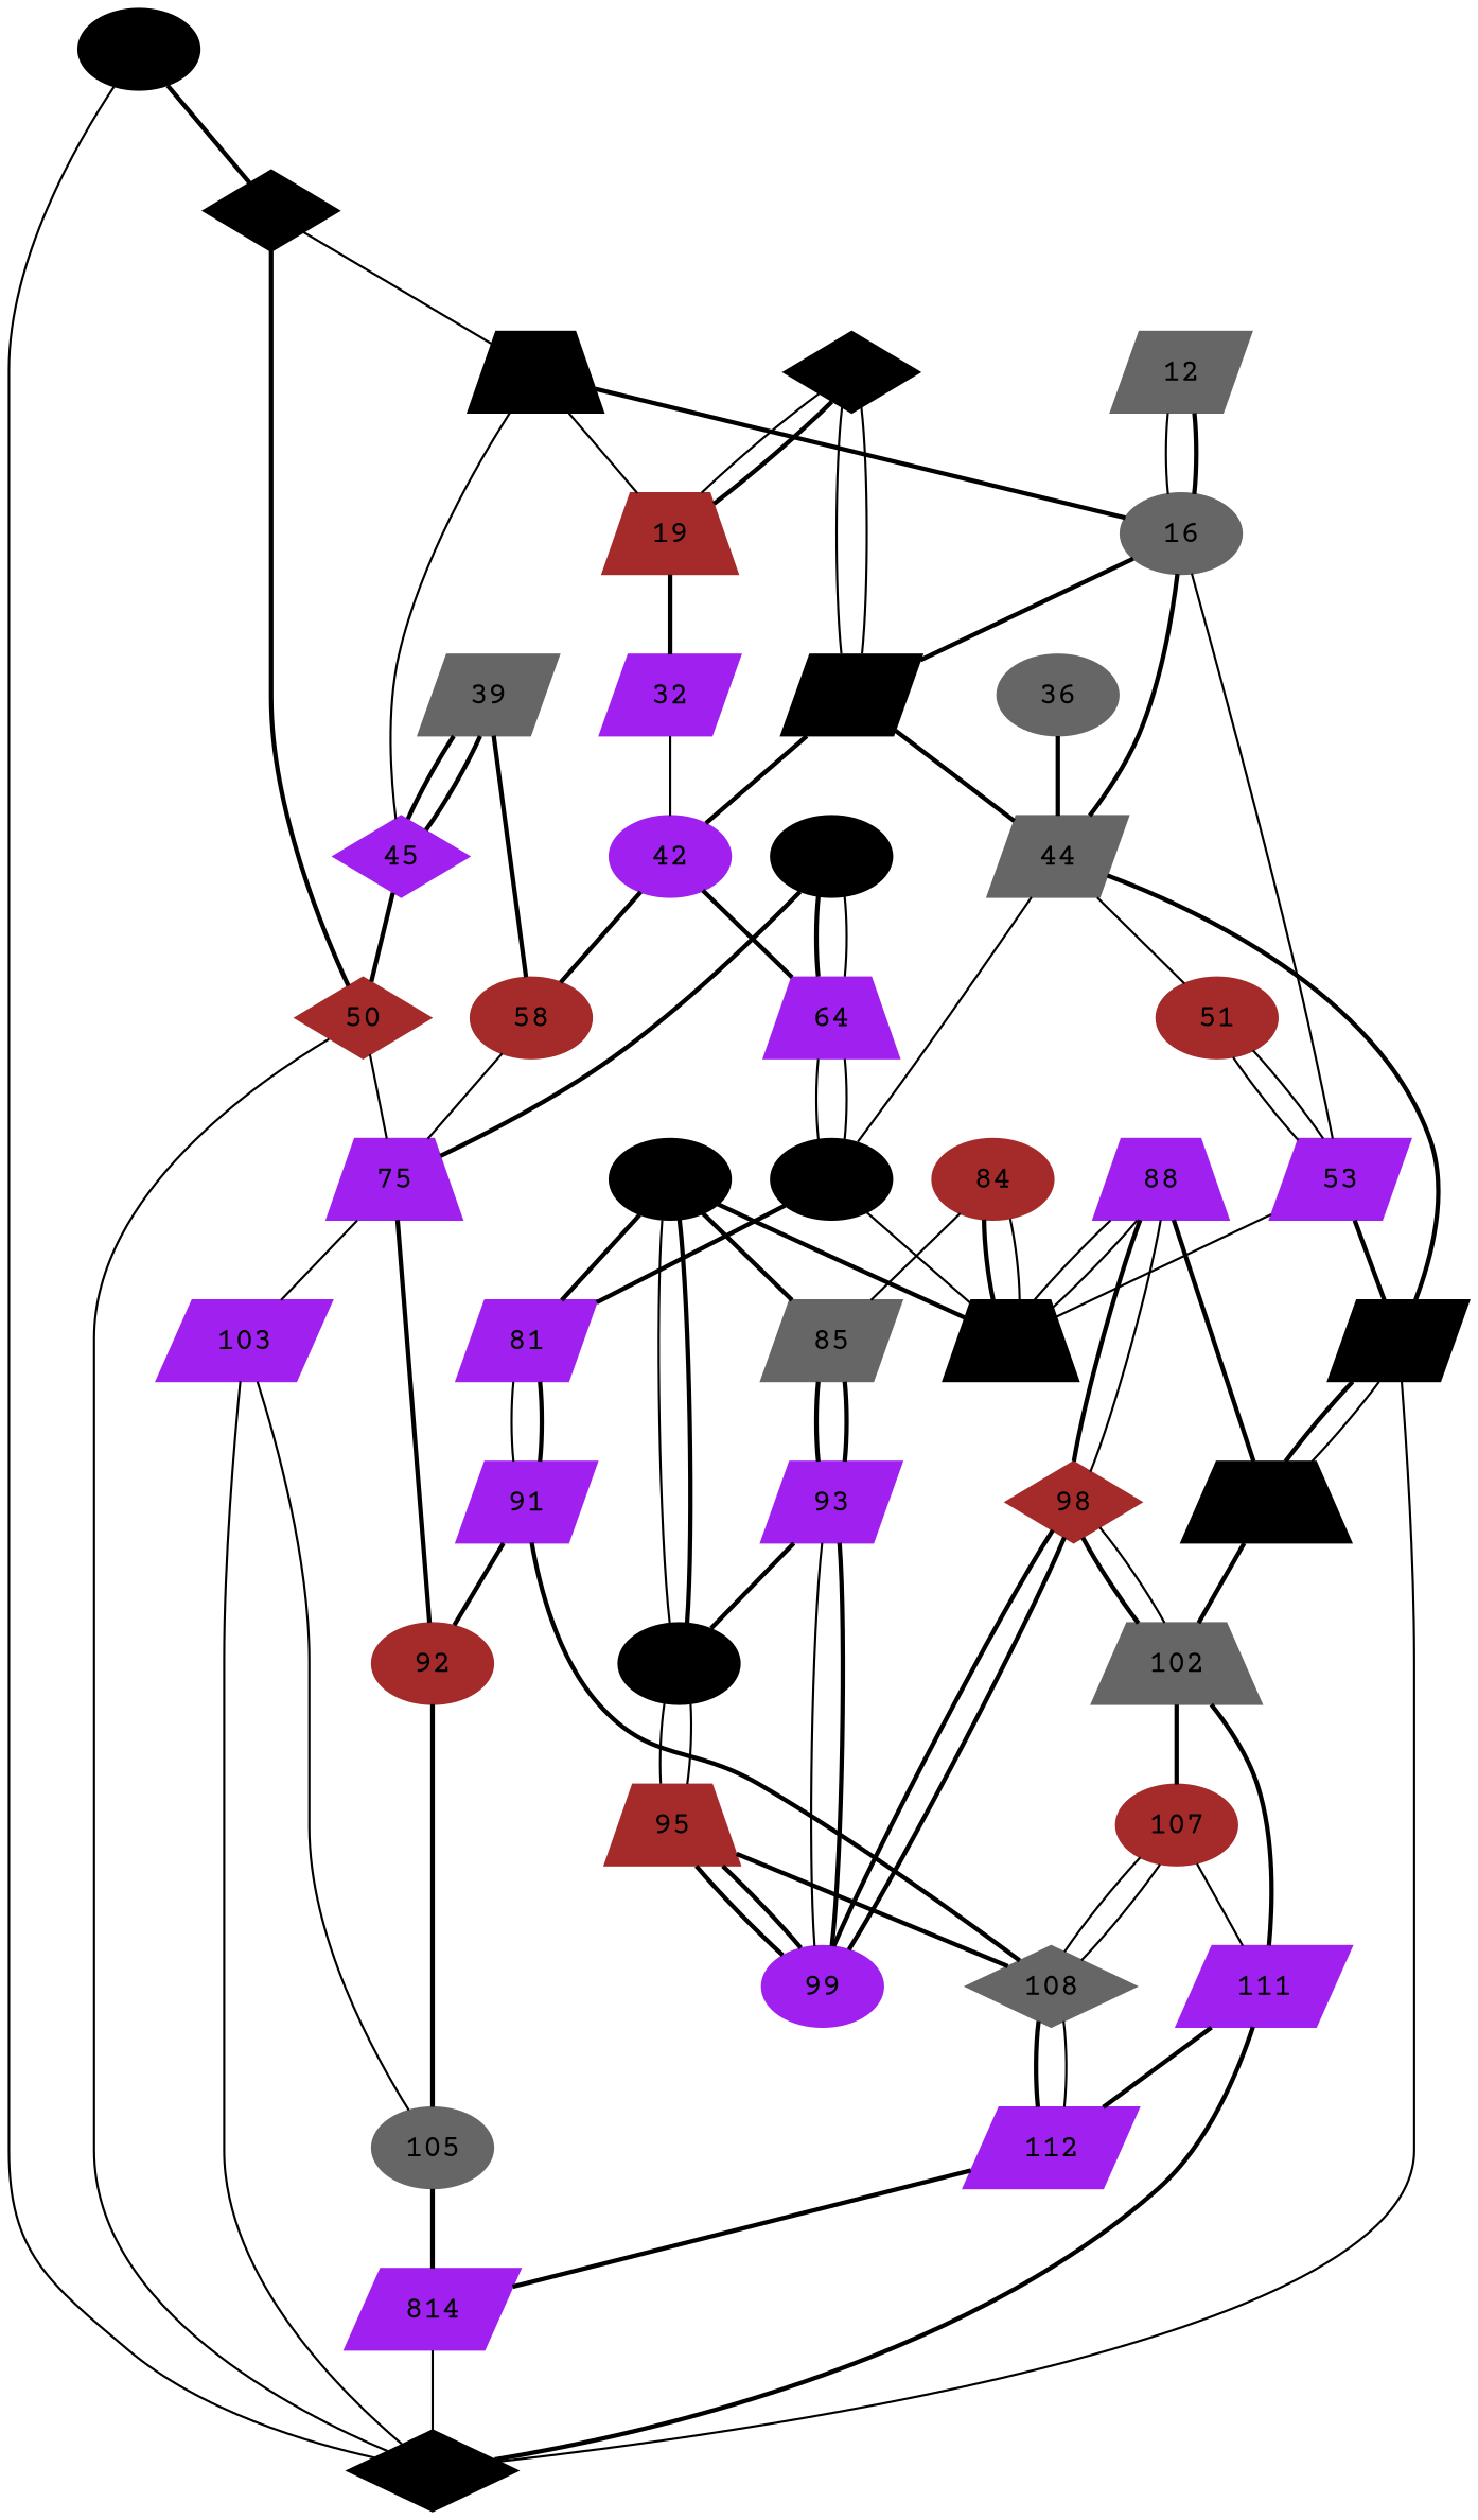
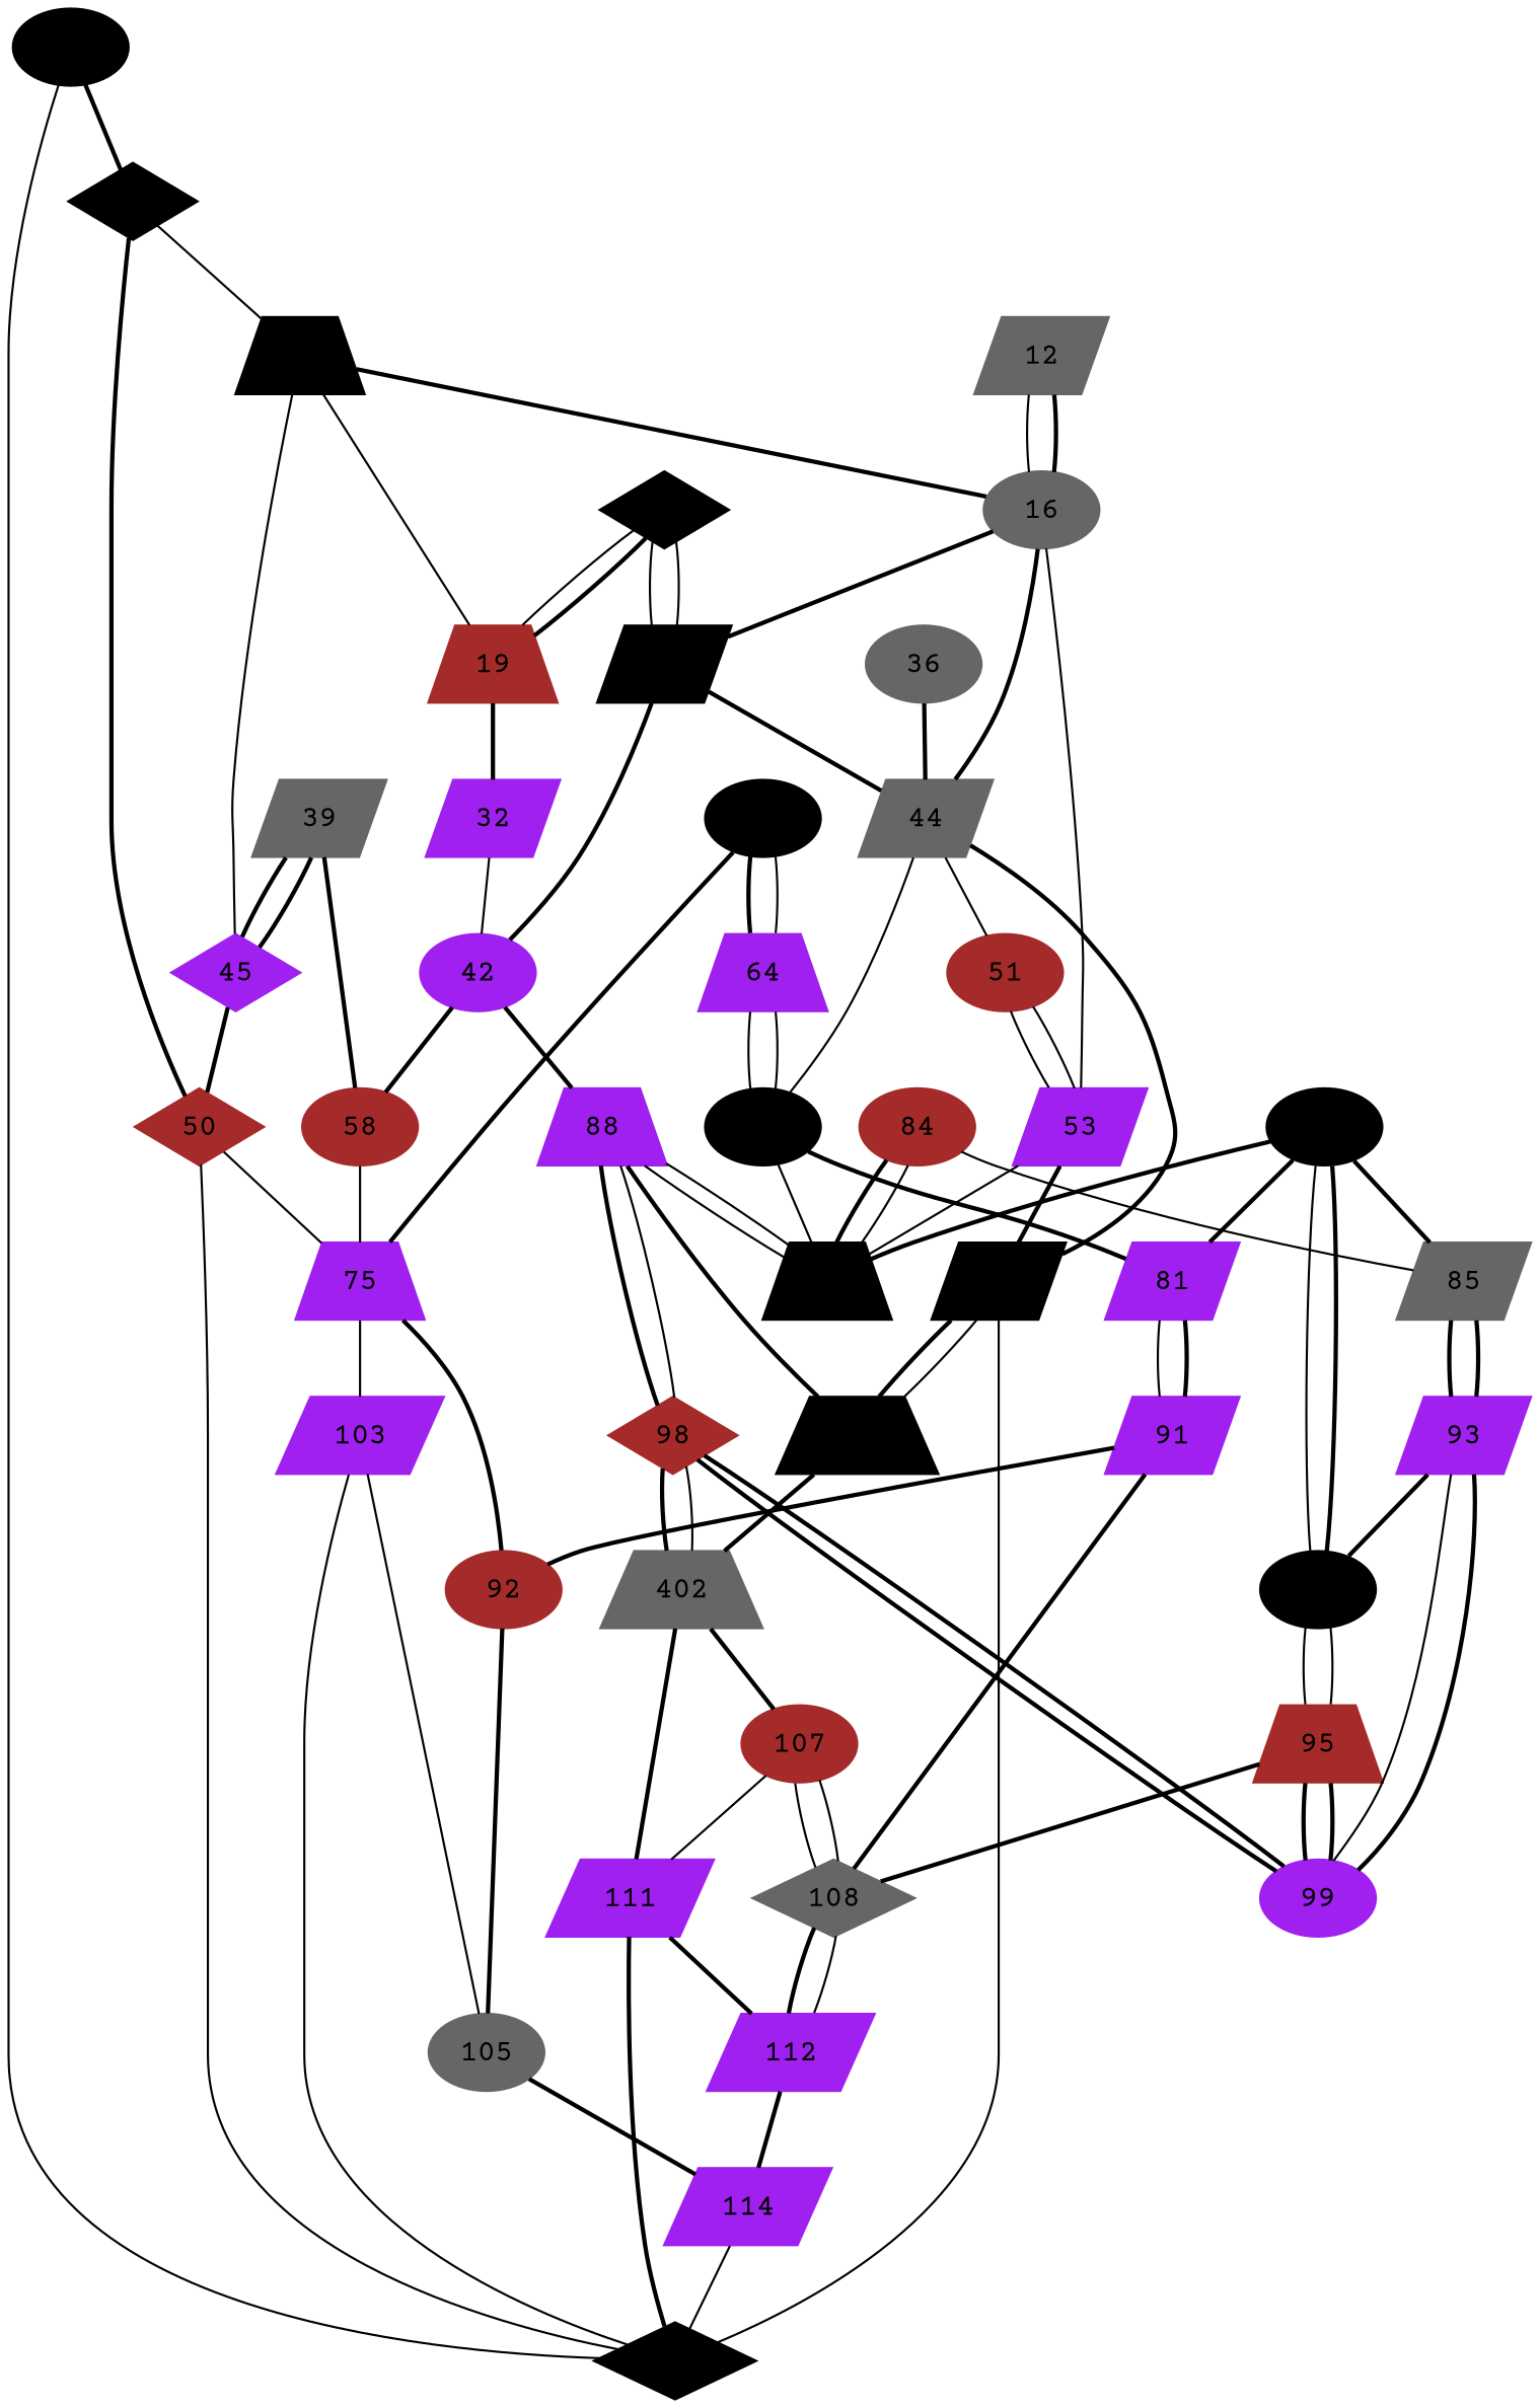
  graph {
    fontname="Courier Prime"
    node [color=purple fontname="Courier Prime" shape=ellipse style=filled]
    edge [fontname="Courier Prime" style=bold]
    6 [color=black]
    10 [color=black shape=diamond super="+9"]
    115 [color=black shape=diamond super="+71"]
    13 [color=black shape=trapezium super="+8"]
    50 [color=brown shape=diamond super="+25+11+24+49"]
    16 [color=gray40 super="+2+7"]
    19 [color=brown shape=trapezium super="+15"]
    45 [shape=diamond super="+30+29"]
    75 [shape=trapezium super="+72+68+74"]
    12 [color=gray40 shape=parallelogram]
    33 [color=black shape=parallelogram super="+23+17"]
    44 [color=gray40 shape=parallelogram super="+22+21+20"]
    53 [shape=parallelogram super="+52+41"]
    32 [shape=parallelogram super="+31"]
    42 [super="+35+37"]
    51 [color=brown super="+43"]
    66 [color=black super="+65"]
    90 [color=black shape=parallelogram super="+4+86"]
    18 [color=black shape=diamond]
    58 [color=brown super="+55"]
    64 [shape=trapezium super="+47+48"]
    36 [color=gray40 super="+26"]
    89 [color=black shape=trapezium super="+83"]
    39 [color=gray40 shape=parallelogram]
    81 [shape=parallelogram super="+67"]
    100 [color=black shape=trapezium super="+87"]
    92 [color=brown super="+77"]
    103 [shape=parallelogram super="+76+70"]
    56 [color=black]
    91 [shape=parallelogram]
    105 [color=gray40 super="+104"]
    80 [color=black super="+79"]
    85 [color=gray40 shape=parallelogram]
    94 [color=black]
    93 [shape=parallelogram]
    95 [color=brown shape=trapezium]
    108 [color=gray40 shape=diamond super="+97"]
    84 [color=brown]
    99
    88 [shape=trapezium]
    98 [color=brown shape=diamond]
-   102 [color=gray40 shape=trapezium super="+101"]
+   102 [color=gray40 shape=trapezium super="+101" label=402]
    112 [shape=parallelogram]
-   114 [shape=parallelogram super="+109+113" label=814]
+   114 [shape=parallelogram super="+109+113"]
    107 [color=brown super="+106"]
    111 [shape=parallelogram super="+110"]
    6 -- 10
    6 -- 115 [style=solid]
    10 -- 13 [style=solid]
    10 -- 50 [weight=2]
    13 -- 16
    13 -- 19 [style=solid]
    13 -- 45 [style=solid]
    50 -- 115 [style=solid]
    50 -- 75 [style=solid weight=2]
    16 -- 33
    16 -- 44
    16 -- 53 [style=solid weight=2]
    19 -- 32 [weight=2]
    45 -- 50 [weight=2]
    75 -- 92 [weight=2]
    75 -- 103 [style=solid weight=3]
    12 -- 16 [style=solid weight=2]
    12 -- 16
    33 -- 44
    33 -- 42
    44 -- 51 [style=solid]
    44 -- 66 [style=solid]
    44 -- 90
    53 -- 90 [weight=2]
    53 -- 89 [style=solid]
    32 -- 42 [style=solid weight=2]
    42 -- 58 [weight=2]
-   42 -- 64
+   42 -- 88
    51 -- 53 [style=solid weight=3]
    51 -- 53 [style=solid]
    66 -- 89 [style=solid weight=2]
    66 -- 81
    90 -- 115 [style=solid weight=2]
    90 -- 100 [weight=2]
    90 -- 100 [style=solid]
    18 -- 19 [style=solid]
    18 -- 19
    18 -- 33 [style=solid weight=2]
    18 -- 33 [style=solid]
    58 -- 75 [style=solid weight=3]
    64 -- 66 [style=solid weight=2]
    64 -- 66 [style=solid]
    36 -- 44 [weight=2]
    39 -- 45 [weight=2]
    39 -- 45
    39 -- 58
    81 -- 91 [style=solid]
    81 -- 91
    100 -- 102
    92 -- 105
    103 -- 115 [style=solid]
    103 -- 105 [style=solid]
    56 -- 75
    56 -- 64 [weight=2]
    56 -- 64 [style=solid]
    91 -- 92
    91 -- 108
    105 -- 114 [weight=2]
    80 -- 89
    80 -- 81
    80 -- 85
    80 -- 94 [style=solid]
    80 -- 94
    85 -- 93
    85 -- 93
    94 -- 95 [style=solid]
    94 -- 95 [style=solid]
    93 -- 94
    93 -- 99 [style=solid]
    93 -- 99
    95 -- 108
    95 -- 99
    95 -- 99
    108 -- 112
    108 -- 112 [style=solid]
    84 -- 89 [weight=2]
    84 -- 89 [style=solid]
    84 -- 85 [style=solid]
    88 -- 89 [style=solid]
    88 -- 89 [style=solid]
    88 -- 100
    88 -- 98
    88 -- 98 [style=solid]
    98 -- 99
    98 -- 99
    98 -- 102
    98 -- 102 [style=solid]
    102 -- 107
    102 -- 111
    112 -- 114
    114 -- 115 [style=solid weight=2]
    107 -- 108 [style=solid weight=2]
    107 -- 108 [style=solid]
    107 -- 111 [style=solid]
    111 -- 115
    111 -- 112
  }
